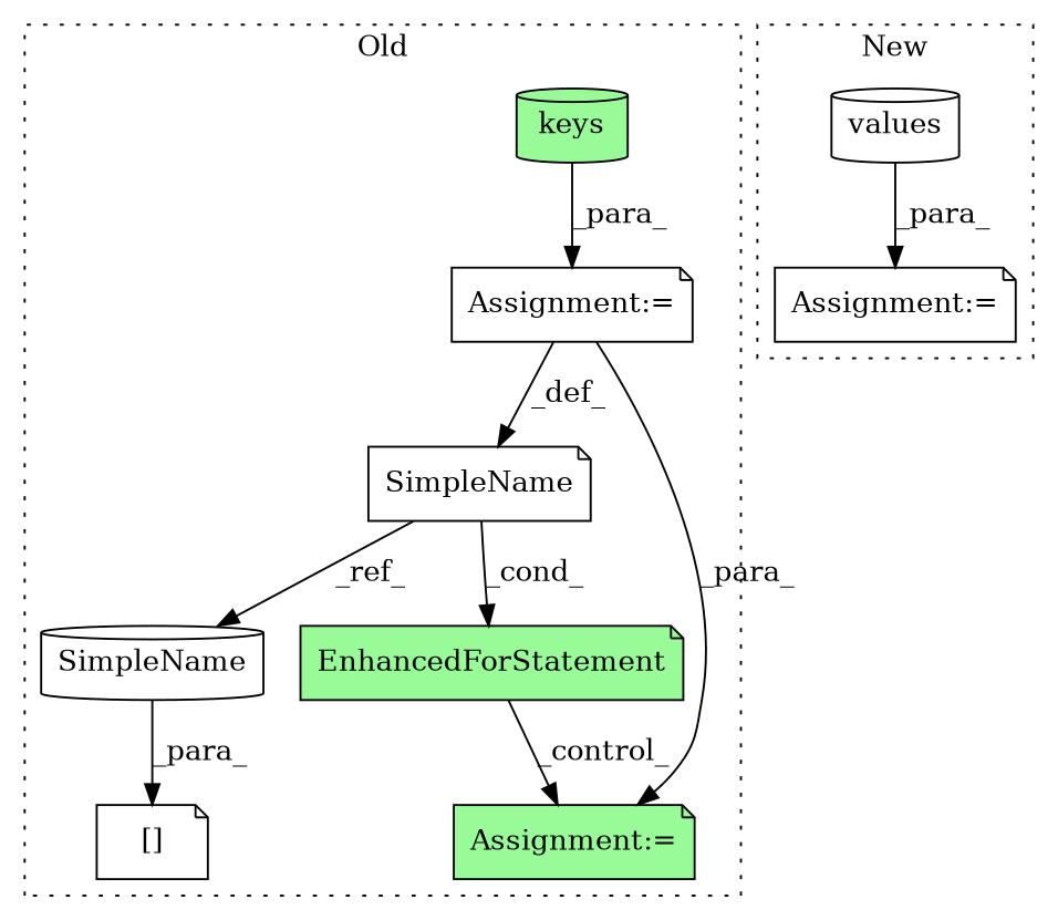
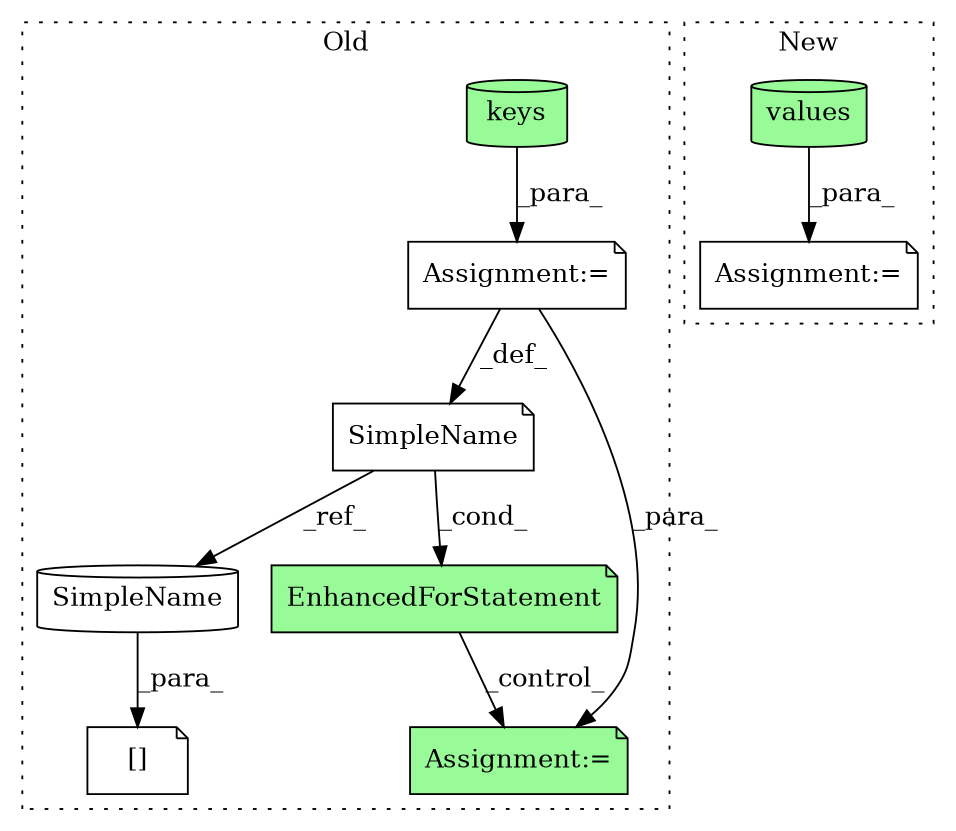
  digraph {
    node [a=7 l="53,2" s="6071,6142" shape=note style=filled fillcolor=white]
    n1 [a=32 l=6 label=keys s=6136 shape=cylinder fillcolor=palegreen]
    n2 [label="Assignment:="]
    n3 [a=2 l="2,1" label="[]" s="6159,6164"]
    n4 [a=70 label=EnhancedForStatement fillcolor=palegreen]
    n5 [a=42 l=3 label=SimpleName s=6128]
    n6 [l=1 label="Assignment:=" s=6202 fillcolor=palegreen]
    n7 [a=42 l=3 label=SimpleName s=6161 shape=cylinder]
-   n8 [a=32 l=8 label=values s=6056 shape=cylinder]
+   n8 [a=32 l=8 label=values s=6056 shape=cylinder fillcolor=palegreen]
    n9 [l=1 label="Assignment:=" s=6049]
    subgraph cluster_1 {
      label=Old
      style=dotted
      n1
      n2
      n3
      n4
      n5
      n6
      n7
    }
    subgraph cluster_2 {
      label=New
      style=dotted
      n8
      n9
    }
    n1 -> n2 [label=_para_]
    n2 -> n5 [label=_def_]
    n2 -> n6 [label=_para_]
    n4 -> n6 [label=_control_]
    n5 -> n4 [label=_cond_]
    n5 -> n7 [label=_ref_]
    n7 -> n3 [label=_para_]
    n8 -> n9 [label=_para_]
  }
